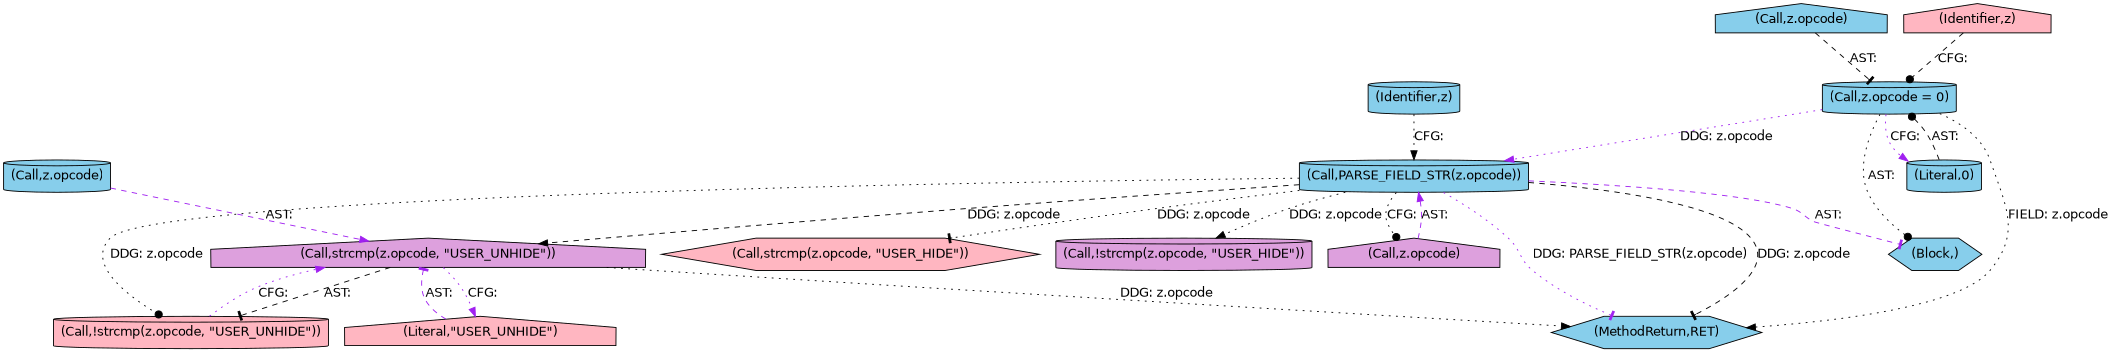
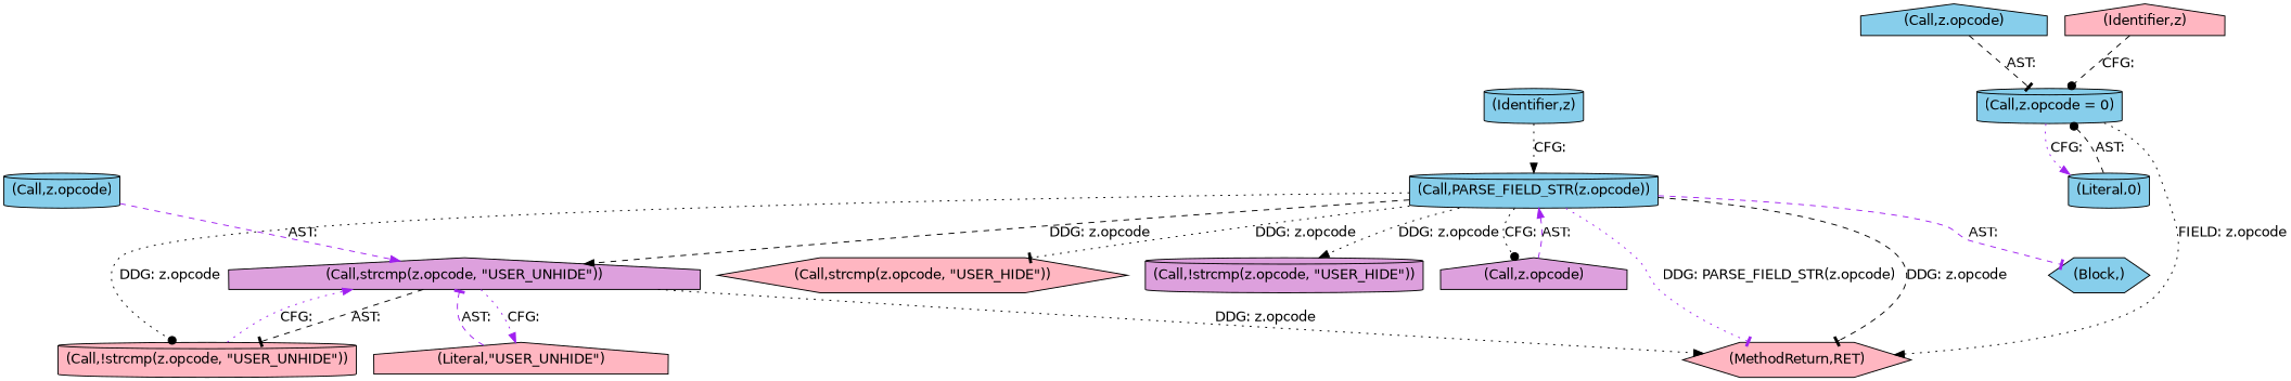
  digraph {
    fontname="DejaVu Sans"
    node [fillcolor=skyblue fontname="DejaVu Sans" shape=cylinder style=filled]
    edge [arrowhead=normal color=black fontname="DejaVu Sans" style=dotted]
    n1 [fillcolor=plum label="(Call,strcmp(z.opcode, \"USER_UNHIDE\"))" shape=house]
-   n2 [label="(MethodReturn,RET)" shape=hexagon]
+   n2 [fillcolor=lightpink label="(MethodReturn,RET)" shape=hexagon]
    n3 [fillcolor=lightpink label="(Call,!strcmp(z.opcode, \"USER_UNHIDE\"))"]
    n4 [fillcolor=lightpink label="(Literal,\"USER_UNHIDE\")" shape=house]
    n5 [label="(Call,PARSE_FIELD_STR(z.opcode))"]
    n6 [fillcolor=lightpink label="(Call,strcmp(z.opcode, \"USER_HIDE\"))" shape=hexagon]
    n7 [fillcolor=plum label="(Call,!strcmp(z.opcode, \"USER_HIDE\"))"]
    n8 [fillcolor=plum label="(Call,z.opcode)" shape=house]
    n9 [label="(Block,)" shape=hexagon]
    n10 [label="(Call,z.opcode = 0)"]
    n11 [label="(Literal,0)"]
    n12 [label="(Call,z.opcode)" shape=house]
    n13 [label="(Identifier,z)"]
    n14 [fillcolor=lightpink label="(Identifier,z)" shape=house]
    n15 [label="(Call,z.opcode)"]
    n1 -> n2 [label="DDG: z.opcode"]
    n1 -> n3 [arrowhead=tee label="AST: " style=dashed]
    n1 -> n4 [color=purple label="CFG: "]
    n3 -> n1 [color=purple label="CFG: "]
    n4 -> n1 [arrowhead=tee color=purple label="AST: " style=dashed]
    n5 -> n1 [label="DDG: z.opcode" style=dashed]
    n5 -> n2 [arrowhead=tee label="DDG: z.opcode" style=dashed]
    n5 -> n2 [arrowhead=tee color=purple label="DDG: PARSE_FIELD_STR(z.opcode)"]
    n5 -> n3 [arrowhead=dot label="DDG: z.opcode"]
    n5 -> n6 [arrowhead=tee label="DDG: z.opcode"]
    n5 -> n7 [label="DDG: z.opcode"]
    n5 -> n8 [arrowhead=dot label="CFG: "]
    n5 -> n9 [arrowhead=tee color=purple label="AST: " style=dashed]
    n8 -> n5 [color=purple label="AST: " style=dashed]
    n10 -> n2 [label="FIELD: z.opcode"]
-   n10 -> n5 [color=purple label="DDG: z.opcode"]
-   n10 -> n9 [arrowhead=dot label="AST: "]
    n10 -> n11 [color=purple label="CFG: "]
    n11 -> n10 [arrowhead=dot label="AST: " style=dashed]
    n12 -> n10 [arrowhead=tee label="AST: " style=dashed]
    n13 -> n5 [label="CFG: "]
    n14 -> n10 [arrowhead=dot label="CFG: " style=dashed]
    n15 -> n1 [color=purple label="AST: " style=dashed]
  }
